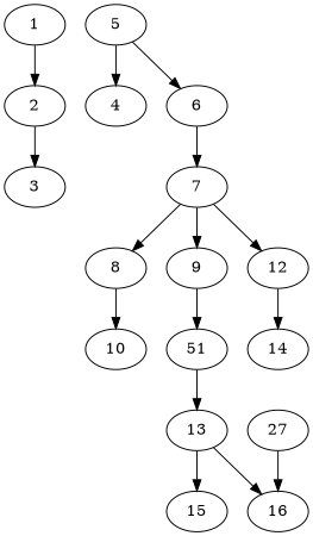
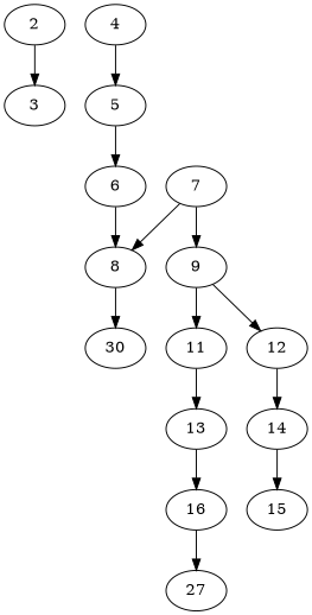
  digraph {
    node [alpha=0.09]
-   1 [expect_size=7715887344590488]
    2 [alpha=0.08 expect_size=222082104592917594112]
    3 [alpha=0.06 expect_size=52086649416318976000]
    4 [alpha=0.08 expect_size=114050691865814864]
    5 [alpha=0.02 expect_size=13764879063620000]
    6 [alpha=0.06 expect_size=1389652926907578]
    7 [alpha=0.15 expect_size=12428091850752000000]
    8 [alpha=0.03 expect_size=1149799720244742]
    9 [alpha=0.18 expect_size=17125353331310934]
-   10 [alpha=0.20 expect_size=51510674801163239424]
-   11 [alpha=0.07 expect_size=86235005607563440 label=51]
+   10 [alpha=0.20 expect_size=51510674801163239424 label=30]
+   11 [alpha=0.07 expect_size=86235005607563440]
    12 [alpha=0.03 expect_size=55760815099999248]
    13 [alpha=0.12 expect_size=37082962772333953024]
    14 [alpha=0.12 expect_size=79591679840962304]
    15 [expect_size=73393299619667920]
    16 [alpha=0.10 expect_size=1189652881429888]
    n17 [alpha=0.11 expect_size=1102317052632236032 label=27]
-   1 -> 2
    2 -> 3
-   5 -> 4
+   4 -> 5
    5 -> 6
-   6 -> 7
+   6 -> 8
    7 -> 8
    7 -> 9
    8 -> 10
    9 -> 11
-   7 -> 12
+   9 -> 12
    11 -> 13
    12 -> 14
-   13 -> 15
+   14 -> 15
    13 -> 16
-   n17 -> 16
+   16 -> n17
  }
